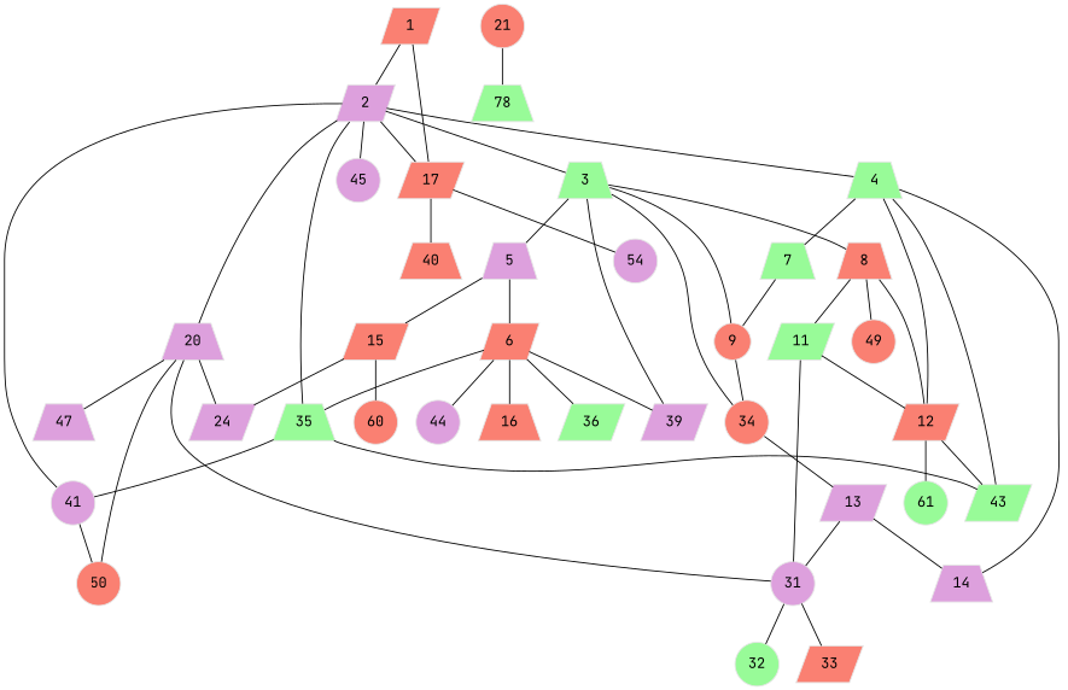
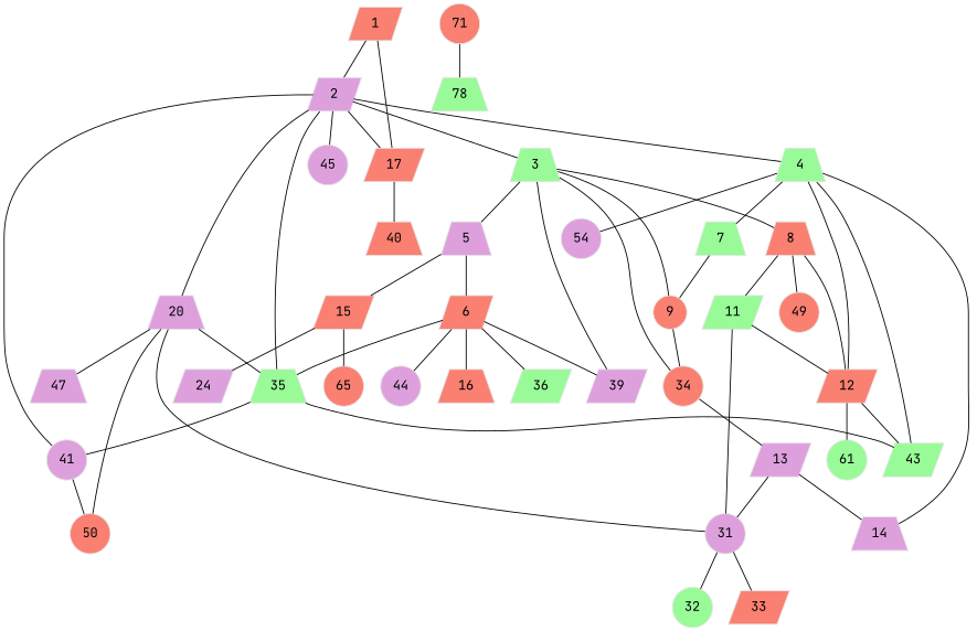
  graph {
    fontname="JetBrains Mono"
    node [color=gray90 fillcolor=salmon fontname="JetBrains Mono" shape=parallelogram style=filled]
    edge [fontname="JetBrains Mono"]
    1 [super="+18"]
    2 [fillcolor=plum super="+20"]
    17 [super="+25"]
    3 [fillcolor=palegreen shape=trapezium super="+19"]
    4 [fillcolor=palegreen shape=trapezium super="+10"]
    n6 [fillcolor=plum label=20 shape=trapezium super="+38"]
    35 [fillcolor=palegreen shape=trapezium super="+42"]
    41 [fillcolor=plum shape=circle super="+52"]
    45 [fillcolor=plum shape=circle]
    40 [shape=trapezium super="+59"]
    5 [fillcolor=plum shape=trapezium]
    8 [shape=trapezium super="+30"]
    9 [shape=circle super="+56"]
    34 [shape=circle super="+46"]
    39 [fillcolor=plum super="+53"]
    7 [fillcolor=palegreen shape=trapezium]
    12 [super="+26"]
    14 [fillcolor=plum shape=trapezium]
    43 [fillcolor=palegreen super="+58"]
    54 [fillcolor=plum shape=circle]
-   21 [shape=circle super="+23"]
+   21 [shape=circle super="+23" label=71]
    n22 [fillcolor=palegreen label=78 shape=trapezium]
    31 [fillcolor=plum shape=circle super="+51"]
    47 [fillcolor=plum shape=trapezium]
    50 [shape=circle]
    6 [super="+27"]
    15 [super="+37"]
    11 [fillcolor=palegreen super="+22"]
    49 [shape=circle super="+57"]
    13 [fillcolor=plum super="+48"]
    61 [fillcolor=palegreen shape=circle]
    16 [shape=trapezium]
    36 [fillcolor=palegreen]
    44 [fillcolor=plum shape=circle]
    24 [fillcolor=plum]
-   60 [shape=circle]
+   60 [shape=circle label=65]
    32 [fillcolor=palegreen shape=circle]
    33
    1 -- 2
    1 -- 17
    2 -- 17
    2 -- 3
    2 -- 4
    2 -- n6
    2 -- 35
    2 -- 41
    2 -- 45
    17 -- 40
    3 -- 5
    3 -- 8
    3 -- 9
    3 -- 34
    3 -- 39 [weight=2]
    4 -- 7
    4 -- 12
    4 -- 14
    4 -- 43
-   17 -- 54
-   n6 -- 24
+   4 -- 54
+   n6 -- 35
    n6 -- 31
    n6 -- 47
    n6 -- 50
    35 -- 41
    35 -- 43
    41 -- 50
    5 -- 6
    5 -- 15
    8 -- 12
    8 -- 11
    8 -- 49
    9 -- 34
    34 -- 13
    7 -- 9
    12 -- 43
    12 -- 61
    21 -- n22
    31 -- 32
    31 -- 33
    6 -- 35
    6 -- 39
    6 -- 16
    6 -- 36
    6 -- 44
    15 -- 24
    15 -- 60
    11 -- 12
    11 -- 31
    13 -- 14
    13 -- 31
  }
